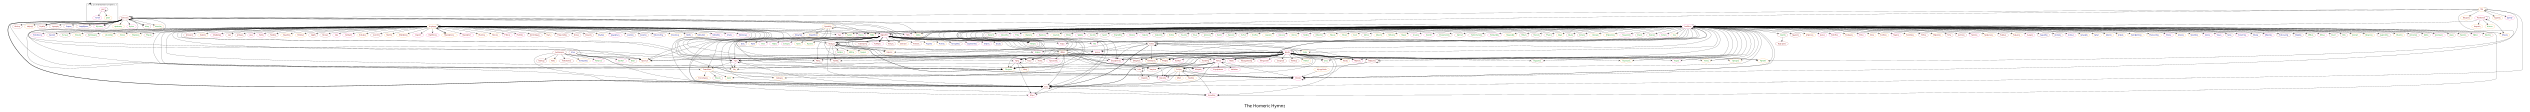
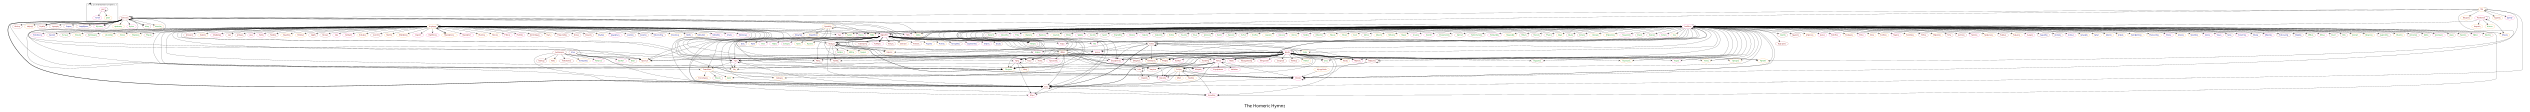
  digraph {
    fontname="Gentium Alt"
    fontsize=36
    label="The Homeric Hymns"
    labeljust=c
    labelloc=b
    splines=true
    node [color=brown fontcolor=red4 fontname="Gentium Alt" fontsize=14]
    edge [arrowhead=vee dir=forward]
    n1 [color=deeppink label=god]
    n2 [color=deeppink fontcolor=blue4 label=mortal]
    n3 [color=darkorange fontcolor=green4 label=place]
    n4 [color=deeppink label="Ἀθηναίη"]
    n5 [color=darkorange label="Ἀθήνη"]
    n6 [label="Ἀΐδης"]
    n7 [label="Ἀϊδωνεύς"]
    n8 [color=darkorange label="Ἀκάστη"]
    n9 [color=deeppink label="Ἀλφειός"]
    n10 [label="Ἀμφιτρίτη"]
    n11 [color=deeppink label="Ἀπόλλων"]
    n12 [color=deeppink label="Ἀργειφόντης"]
    n13 [color=deeppink label="Ἄρης"]
    n14 [label="Ἁρμονίη"]
    n15 [label="Ἄρτεμις"]
    n16 [color=deeppink label="Ἀσκληπιός"]
    n17 [label="Ἄτλας"]
    n18 [color=deeppink label="Ἀφροδίτη"]
    n19 [color=darkorange label="Βάγχειος"]
    n20 [label="Γαῖα"]
    n21 [color=darkorange label="Γαιήοχος"]
    n22 [color=deeppink label="Γαλαξαύρη"]
    n23 [color=darkorange label="Δελφίνιος"]
    n24 [color=darkorange label="Δημήτηρ"]
    n25 [label="Δηώ"]
    n26 [label="Διόνυσος"]
    n27 [color=deeppink label="Διώνη"]
    n28 [label="Διόσκουροι"]
    n29 [label="Δόλιχος"]
    n30 [color=deeppink label="Δώς"]
    n31 [color=deeppink label="Εἰλείθυια"]
    n32 [color=darkorange label="Ἑκάεργος"]
    n33 [color=deeppink label="Ἑκάτη"]
    n34 [color=darkorange label="Ἐννοσίγαιος"]
    n35 [label="Ἔρεβος"]
    n36 [color=darkorange label="Ἑρμείας"]
    n37 [color=deeppink label="Ἑρμῆς"]
    n38 [label="Ἑστίη"]
    n39 [color=darkorange label="Εὔμολπος"]
    n40 [color=deeppink label="Εὐρυφάεσσα"]
    n41 [label="Ζεύς"]
    n42 [color=deeppink label="Ἥβη"]
    n43 [color=deeppink label="Ἠέλιος"]
    n44 [color=darkorange label="Ἠλέκτρη"]
    n45 [color=darkorange label="Ἡρακλῆς"]
    n46 [color=deeppink label="Ἥρη"]
    n47 [label="Ἥφαιστος"]
    n48 [color=deeppink label="Θέμις"]
    n49 [color=deeppink label="Θέτις"]
    n50 [label="Θυώνη"]
    n51 [label="Ἰάμβη"]
    n52 [label="Ἰάνειρα"]
    n53 [color=deeppink label="Ἰάχη"]
    n54 [color=deeppink label="Ἶρις"]
    n55 [color=darkorange label="Καδμηΐς"]
    n56 [color=deeppink label="Καλλιόπη"]
    n57 [color=deeppink label="Καλλιρόη"]
    n58 [color=darkorange label="Καλυψώ"]
    n59 [label="Κάστωρ"]
    n60 [color=darkorange label="Κοῖος"]
    n61 [color=darkorange label="Κορωνίς"]
    n62 [color=deeppink label="Κρονίδης"]
    n63 [color=darkorange label="Κρονίων"]
    n64 [color=deeppink label="Κρόνος"]
    n65 [label="Κυπρογενής"]
    n66 [color=deeppink label="Κυθέρεια"]
    n67 [color=deeppink label="Κυλλήνη"]
    n68 [color=darkorange label="Κυλλήνιος"]
    n69 [color=darkorange label="Κύνθιος"]
    n70 [label="Κύπρις"]
    n71 [label="Λευκίππε"]
    n72 [color=darkorange label="Λήδη"]
    n73 [label="Λητοΐδης"]
    n74 [label="Λητώ"]
    n75 [color=deeppink label="Μαῖα"]
    n76 [color=darkorange label="Μαιάς"]
    n77 [label="Μεγαμηδείδης"]
    n78 [color=darkorange label="Μελίτη"]
    n79 [color=darkorange label="Μηλόβοσις"]
    n80 [color=darkorange label="Μήνη"]
    n81 [color=darkorange label="Μήτηρ Θεῶν"]
    n82 [color=deeppink label="Μνημοσύνη"]
    n83 [color=deeppink label="Μοῦσαι"]
    n84 [color=deeppink label="Νηρεύς"]
    n85 [color=darkorange label="Νίκη"]
    n86 [label="Ὀλυμπιάς"]
    n87 [label="Ὀλύμπιος"]
    n88 [color=deeppink label="Οὐρανίη"]
    n89 [label="Οὐρανός"]
    n90 [label="Παλλάς"]
    n91 [label="Πάλλας"]
    n92 [color=darkorange label="Πᾶν"]
    n93 [color=darkorange label="Πανδείη"]
    n94 [color=deeppink label="Παρθένιος"]
    n95 [color=darkorange label="Περσεφόνεια"]
    n96 [color=deeppink label="Περσεφόνη"]
    n97 [color=darkorange label="Πλοῦτος"]
    n98 [color=darkorange label="Πλουτώ"]
    n99 [label="Πολυδεύκης"]
    n100 [color=darkorange label="Ποσειδάων"]
    n101 [color=darkorange label="Ποσιδήϊος"]
    n102 [label="Πύθιος"]
    n103 [color=darkorange label="Ῥέη"]
    n104 [color=deeppink label="Ῥόδεια"]
    n105 [color=deeppink label="Ῥοδόπη"]
    n106 [color=darkorange label="Σειληνοί"]
    n107 [color=darkorange label="Σελήνη"]
    n108 [label="Σεμέλη"]
    n109 [color=darkorange label="Τελφοῦσα"]
    n110 [label="Τιθωνός"]
    n111 [label="Τιτήν"]
    n112 [label="Τριόπεος"]
    n113 [color=deeppink label="Τρίοπος"]
    n114 [label="Τριπτόλεμος"]
    n115 [color=deeppink label="Τριτογενής"]
    n116 [color=darkorange label="Τροφώνιος"]
    n117 [label="Τυρσηνός"]
    n118 [label="Τυφάων"]
    n119 [color=darkorange label="Τυφωεύς"]
    n120 [color=darkorange label="Τύχη"]
    n121 [label="Ὑπεριονίδης"]
    n122 [label="Ὑπερίων"]
    n123 [label="Φαινώ"]
    n124 [color=darkorange label="Φοῖβος"]
    n125 [color=darkorange label="Χάριτες"]
    n126 [color=deeppink label="Χίμαιρα"]
    n127 [color=deeppink label="Ὠκεανός"]
    n128 [label="Ὠκυρόη"]
    n129 [color=deeppink label="Ὧραι"]
    n130 [fontcolor=blue4 label="Ἀγαμήδης"]
    n131 [color=darkorange fontcolor=blue4 label="Ἀγχίσης"]
    n132 [color=darkorange fontcolor=blue4 label="Ἀδμήτη"]
    n133 [color=darkorange fontcolor=blue4 label="Αἰνείας"]
    n134 [fontcolor=blue4 label="Αἰνιῆνες"]
    n135 [color=deeppink fontcolor=blue4 label="Αἰολίων"]
    n136 [fontcolor=blue4 label="Ἀλκμήνη"]
    n137 [color=darkorange fontcolor=blue4 label="Ἀργυφέη"]
    n138 [color=darkorange fontcolor=blue4 label="Ἀρήνη"]
    n139 [color=darkorange fontcolor=blue4 label="Ἀζαντίς"]
    n140 [fontcolor=blue4 label="Γανυμήδης"]
    n141 [color=deeppink fontcolor=blue4 label="Δαρδανίδης"]
    n142 [color=darkorange fontcolor=blue4 label="Δηλιάς"]
    n143 [color=deeppink fontcolor=blue4 label="Δημοφόων"]
    n144 [fontcolor=blue4 label="Διοκλεύς"]
    n145 [fontcolor=blue4 label="Δίοκλος"]
    n146 [color=deeppink fontcolor=blue4 label="Δρύοψ"]
    n147 [color=darkorange fontcolor=blue4 label="Ἑκατηβελέτης"]
    n148 [color=darkorange fontcolor=blue4 label="Ἐλατιονίδης"]
    n149 [fontcolor=blue4 label="Ἐλευσινίδης"]
    n150 [color=darkorange fontcolor=blue4 label="Ἐλευσίνιος"]
    n151 [color=deeppink fontcolor=blue4 label="Ἐπειός"]
    n152 [color=darkorange fontcolor=blue4 label="Ἐργῖνος"]
    n153 [color=darkorange fontcolor=blue4 label="Ἐρευθεύς"]
    n154 [color=darkorange fontcolor=blue4 label="Εὐρυσθεύς"]
    n155 [fontcolor=blue4 label="Ἰάνθη"]
    n156 [color=deeppink fontcolor=blue4 label="Ἰαόνες"]
    n157 [fontcolor=blue4 label="Ἴκαρος"]
    n158 [color=deeppink fontcolor=blue4 label="Ἴσχυς"]
    n159 [color=darkorange fontcolor=blue4 label="Καλλιδίκη"]
    n160 [color=deeppink fontcolor=blue4 label="Καλλιθόη"]
    n161 [color=deeppink fontcolor=blue4 label="Κελεός"]
    n162 [fontcolor=blue4 label="Κρής"]
    n163 [color=deeppink fontcolor=blue4 label="Λεύκιππος"]
    n164 [fontcolor=blue4 label="Μάκαρ"]
    n165 [color=deeppink fontcolor=blue4 label="Μέροπες"]
    n166 [color=deeppink fontcolor=blue4 label="Μετάνειρα"]
    n167 [fontcolor=blue4 label="Χένος"]
    n168 [color=deeppink fontcolor=blue4 label="Ὀτρεύς"]
    n169 [color=deeppink fontcolor=blue4 label="Πολύξεινος"]
    n170 [fontcolor=blue4 label="Πυλοιγενής"]
    n171 [fontcolor=blue4 label="Τρῳάς"]
    n172 [fontcolor=blue4 label="Τρώς"]
    n173 [color=darkorange fontcolor=blue4 label="Τυνδαρίδης"]
    n174 [fontcolor=blue4 label="Ὑπερβόρεος"]
    n175 [color=darkorange fontcolor=blue4 label="Φλεγύς"]
    n176 [fontcolor=blue4 label="Φόρβας"]
    n177 [color=darkorange fontcolor=blue4 label="Φρύξ"]
    n178 [fontcolor=blue4 label="Χρυσηΐς"]
    n179 [fontcolor=green4 label="Ἀθῆναι"]
    n180 [color=deeppink fontcolor=green4 label="Ἀθόως"]
    n181 [color=darkorange fontcolor=green4 label="Αἰγαί"]
    n182 [fontcolor=green4 label="Αἰγίνη"]
    n183 [color=deeppink fontcolor=green4 label="Αἴγυπτος"]
    n184 [fontcolor=green4 label="Αἶπυ"]
    n185 [color=darkorange fontcolor=green4 label="Αἰσαγέη"]
    n186 [color=darkorange fontcolor=green4 label="Ἁλίαρτος"]
    n187 [fontcolor=green4 label="Ἀμάρυνθος"]
    n188 [fontcolor=green4 label="Ἄντρων"]
    n189 [color=darkorange fontcolor=green4 label="Ἀρκαδίη"]
    n190 [color=darkorange fontcolor=green4 label="Ἀτλαντίς"]
    n191 [fontcolor=green4 label="Αὐτοκάνη"]
    n192 [fontcolor=green4 label="Δελφοί"]
    n193 [fontcolor=green4 label="Δῆλος"]
    n194 [color=deeppink fontcolor=green4 label="Δουλίχιον"]
    n195 [color=darkorange fontcolor=green4 label="Δράκανος"]
    n196 [fontcolor=green4 label="Δύμη"]
    n197 [color=darkorange fontcolor=green4 label="Δώτιον"]
    n198 [fontcolor=green4 label="Εἰρεσίαι"]
    n199 [fontcolor=green4 label="Θεῶν"]
    n200 [color=darkorange fontcolor=green4 label="Ἐλευσίς"]
    n201 [fontcolor=green4 label="Ἑλικών"]
    n202 [color=deeppink fontcolor=green4 label="Εὔβοια"]
    n203 [fontcolor=green4 label="Εὔριπος"]
    n204 [fontcolor=green4 label="Εὐρώπη"]
    n205 [color=deeppink fontcolor=green4 label="Ζάκυνθος"]
    n206 [color=deeppink fontcolor=green4 label="Ἦλις"]
    n207 [color=darkorange fontcolor=green4 label="Θήβη"]
    n208 [color=darkorange fontcolor=green4 label="Θορικός"]
    n209 [color=deeppink fontcolor=green4 label="Θρηΐκιος"]
    n210 [color=deeppink fontcolor=green4 label="Θρύον"]
    n211 [color=darkorange fontcolor=green4 label="Ἰαωλκός"]
    n212 [color=deeppink fontcolor=green4 label="Ἴδη"]
    n213 [fontcolor=green4 label="Ἰθάκη"]
    n214 [color=deeppink fontcolor=green4 label="Ἴλιον"]
    n215 [color=deeppink fontcolor=green4 label="Ἴμβρος"]
    n216 [fontcolor=green4 label="Ἰνωπός"]
    n217 [fontcolor=green4 label="Ἰχναίη"]
    n218 [fontcolor=green4 label="Καλλίχορος"]
    n219 [fontcolor=green4 label="Κάρπαθος"]
    n220 [color=deeppink fontcolor=green4 label="Κήναιον"]
    n221 [color=deeppink fontcolor=green4 label="Κηφισίς"]
    n222 [fontcolor=green4 label="Κηφισσός"]
    n223 [color=deeppink fontcolor=green4 label="Κλάρος"]
    n224 [color=darkorange fontcolor=green4 label="Κλεισιδίκη"]
    n225 [color=darkorange fontcolor=green4 label="Κνίδος"]
    n226 [fontcolor=green4 label="Κνωσός"]
    n227 [fontcolor=green4 label="Κόως"]
    n228 [color=darkorange fontcolor=green4 label="Κρήτη"]
    n229 [fontcolor=green4 label="Κρίσαιος"]
    n230 [color=deeppink fontcolor=green4 label="Κρίση"]
    n231 [fontcolor=green4 label="Κρουνοί"]
    n232 [fontcolor=green4 label="Κυδνή"]
    n233 [color=darkorange fontcolor=green4 label="Κύνθος"]
    n234 [fontcolor=green4 label="Κύπρος"]
    n235 [color=darkorange fontcolor=green4 label="Κώρυκος"]
    n236 [color=deeppink fontcolor=green4 label="Λακωνίς"]
    n237 [color=darkorange fontcolor=green4 label="Λέκτος"]
    n238 [color=deeppink fontcolor=green4 label="Λέσβος"]
    n239 [fontcolor=green4 label="Λήλαντον"]
    n240 [color=darkorange fontcolor=green4 label="Λῆμνος"]
    n241 [color=darkorange fontcolor=green4 label="Λίλαια"]
    n242 [color=darkorange fontcolor=green4 label="Λυκίη"]
    n243 [fontcolor=green4 label="Μάλεια"]
    n244 [color=darkorange fontcolor=green4 label="Μέλης"]
    n245 [color=darkorange fontcolor=green4 label="Μῃονίη"]
    n246 [color=darkorange fontcolor=green4 label="Μίλητος"]
    n247 [color=darkorange fontcolor=green4 label="Μίμας"]
    n248 [color=deeppink fontcolor=green4 label="Μινώϊος"]
    n249 [color=deeppink fontcolor=green4 label="Μυκάλη"]
    n250 [fontcolor=green4 label="Μυκαλησσός"]
    n251 [color=darkorange fontcolor=green4 label="Νάξος"]
    n252 [fontcolor=green4 label="Νύση"]
    n253 [color=darkorange fontcolor=green4 label="Νύσιος"]
    n254 [fontcolor=green4 label="Ὀγχηστός"]
    n255 [color=darkorange fontcolor=green4 label="Ὄλυμπος"]
    n256 [fontcolor=green4 label="Ὀρτυγίη"]
    n257 [color=darkorange fontcolor=green4 label="Παρνησός"]
    n258 [color=deeppink fontcolor=green4 label="Πάρος"]
    n259 [color=deeppink fontcolor=green4 label="Πάφος"]
    n260 [fontcolor=green4 label="Πελοπόννησος"]
    n261 [color=deeppink fontcolor=green4 label="Πεπάρηθος"]
    n262 [color=darkorange fontcolor=green4 label="Περραιβοί"]
    n263 [color=darkorange fontcolor=green4 label="Πέρσαιος"]
    n264 [fontcolor=green4 label="Πήλιον"]
    n265 [fontcolor=green4 label="Πηνειός"]
    n266 [color=deeppink fontcolor=green4 label="Πιερίη"]
    n267 [color=darkorange fontcolor=green4 label="Πυθώ"]
    n268 [color=darkorange fontcolor=green4 label="Πυθών"]
    n269 [color=darkorange fontcolor=green4 label="Πύλος"]
    n270 [fontcolor=green4 label="Ῥάριος"]
    n271 [fontcolor=green4 label="Ῥήναια"]
    n272 [color=deeppink fontcolor=green4 label="Σαιδήνη"]
    n273 [color=deeppink fontcolor=green4 label="Σαλαμίς"]
    n274 [color=darkorange fontcolor=green4 label="Σάμη"]
    n275 [fontcolor=green4 label="Σάμος"]
    n276 [fontcolor=green4 label="Σκῦρος"]
    n277 [color=darkorange fontcolor=green4 label="Σμύρνη"]
    n278 [fontcolor=green4 label="Στύξ"]
    n279 [color=darkorange fontcolor=green4 label="Ταίναρος"]
    n280 [color=darkorange fontcolor=green4 label="Τάρταρος"]
    n281 [color=deeppink fontcolor=green4 label="Ταΰγετος"]
    n282 [color=darkorange fontcolor=green4 label="Τελφούσιος"]
    n283 [color=deeppink fontcolor=green4 label="Τευμησσός"]
    n284 [color=darkorange fontcolor=green4 label="Τροίη"]
    n285 [fontcolor=green4 label="Φεραί"]
    n286 [color=darkorange fontcolor=green4 label="Φοινίκη"]
    n287 [color=darkorange fontcolor=green4 label="Φρυγίη"]
    n288 [fontcolor=green4 label="Φώκαια"]
    n289 [color=deeppink fontcolor=green4 label="Χαλκίς"]
    n290 [color=darkorange fontcolor=green4 label="Χίος"]
    n291 [fontcolor=green4 label="Ὠκαλέη"]
    subgraph cluster_1 {
      fontsize=14
      label=<<font face="Gentium Alt Italic">x</font> → <font face="Gentium Alt Italic">y</font>: <font face="Gentium Alt Italic">y</font> is mentioned in a hymn to <font face="Gentium Alt Italic">x</font>.>
      labelloc=t
      subgraph sub_2 {
        fontsize=14
        label=<<font face="Gentium Alt Italic">x</font> → <font face="Gentium Alt Italic">y</font>: <font face="Gentium Alt Italic">y</font> is mentioned in a hymn to <font face="Gentium Alt Italic">x</font>.>
        labelloc=t
        n1
      }
      subgraph sub_3 {
        fontsize=14
        label=<<font face="Gentium Alt Italic">x</font> → <font face="Gentium Alt Italic">y</font>: <font face="Gentium Alt Italic">y</font> is mentioned in a hymn to <font face="Gentium Alt Italic">x</font>.>
        labelloc=t
        n2
      }
      subgraph sub_4 {
        fontsize=14
        label=<<font face="Gentium Alt Italic">x</font> → <font face="Gentium Alt Italic">y</font>: <font face="Gentium Alt Italic">y</font> is mentioned in a hymn to <font face="Gentium Alt Italic">x</font>.>
        labelloc=t
        n3
      }
    }
    subgraph sub_5 {
      n4
      n5
      n6
      n7
      n8
      n9
      n10
      n11
      n12
      n13
      n14
      n15
      n16
      n17
      n18
      n19
      n20
      n21
      n22
      n23
      n24
      n25
      n26
      n27
      n28
      n29
      n30
      n31
      n32
      n33
      n34
      n35
      n36
      n37
      n38
      n39
      n40
      n41
      n42
      n43
      n44
      n45
      n46
      n47
      n48
      n49
      n50
      n51
      n52
      n53
      n54
      n55
      n56
      n57
      n58
      n59
      n60
      n61
      n62
      n63
      n64
      n65
      n66
      n67
      n68
      n69
      n70
      n71
      n72
      n73
      n74
      n75
      n76
      n77
      n78
      n79
      n80
      n81
      n82
      n83
      n84
      n85
      n86
      n87
      n88
      n89
      n90
      n91
      n92
      n93
      n94
      n95
      n96
      n97
      n98
      n99
      n100
      n101
      n102
      n103
      n104
      n105
      n106
      n107
      n108
      n109
      n110
      n111
      n112
      n113
      n114
      n115
      n116
      n117
      n118
      n119
      n120
      n121
      n122
      n123
      n124
      n125
      n126
      n127
      n128
      n129
    }
    subgraph sub_6 {
      n130
      n131
      n132
      n133
      n134
      n135
      n136
      n137
      n138
      n139
      n140
      n141
      n142
      n143
      n144
      n145
      n146
      n147
      n148
      n149
      n150
      n151
      n152
      n153
      n154
      n155
      n156
      n157
      n158
      n159
      n160
      n161
      n162
      n163
      n164
      n165
      n166
      n167
      n168
      n169
      n170
      n171
      n172
      n173
      n174
      n175
      n176
      n177
      n178
    }
    subgraph sub_7 {
      n179
      n180
      n181
      n182
      n183
      n184
      n185
      n186
      n187
      n188
      n189
      n190
      n191
      n192
      n193
      n194
      n195
      n196
      n197
      n198
      n199
      n200
      n201
      n202
      n203
      n204
      n205
      n206
      n207
      n208
      n209
      n210
      n211
      n212
      n213
      n214
      n215
      n216
      n217
      n218
      n219
      n220
      n221
      n222
      n223
      n224
      n225
      n226
      n227
      n228
      n229
      n230
      n231
      n232
      n233
      n234
      n235
      n236
      n237
      n238
      n239
      n240
      n241
      n242
      n243
      n244
      n245
      n246
      n247
      n248
      n249
      n250
      n251
      n252
      n253
      n254
      n255
      n256
      n257
      n258
      n259
      n260
      n261
      n262
      n263
      n264
      n265
      n266
      n267
      n268
      n269
      n270
      n271
      n272
      n273
      n274
      n275
      n276
      n277
      n278
      n279
      n280
      n281
      n282
      n283
      n284
      n285
      n286
      n287
      n288
      n289
      n290
      n291
    }
    n1 -> n1
    n1 -> n2
    n1 -> n3
    n5 -> n4 [penwidth=2]
    n5 -> n13
    n5 -> n17
    n5 -> n41
    n5 -> n67
    n5 -> n68
    n5 -> n90
    n5 -> n115
    n5 -> n122
    n5 -> n124
    n5 -> n255
    n11 -> n5
    n11 -> n9
-   n291 -> n10
+   n11 -> n10
    n11 -> n11
    n11 -> n12
    n11 -> n13
    n11 -> n14
    n11 -> n15
    n11 -> n18
    n11 -> n23
    n11 -> n27
    n11 -> n31
    n11 -> n32
    n11 -> n41
    n11 -> n42
    n11 -> n43
    n11 -> n46
    n11 -> n47
    n11 -> n48
    n11 -> n49
    n11 -> n54
    n11 -> n60
    n11 -> n62
    n11 -> n64
    n11 -> n69
    n11 -> n74
    n11 -> n83
    n11 -> n84
    n11 -> n87
    n11 -> n101
    n11 -> n102
    n11 -> n103
    n11 -> n109
    n11 -> n111
    n11 -> n112
    n11 -> n113
    n11 -> n116
    n11 -> n118
    n11 -> n119
    n11 -> n122
    n11 -> n124 [penwidth=2]
    n11 -> n125
    n11 -> n126
    n11 -> n129
    n11 -> n130
    n11 -> n134
    n11 -> n135
    n11 -> n137
    n11 -> n138
    n11 -> n139
    n11 -> n142
    n11 -> n147
    n11 -> n148
    n11 -> n151
    n11 -> n152
    n11 -> n153
    n11 -> n156
    n11 -> n158
    n11 -> n162
    n11 -> n163
    n11 -> n164
    n11 -> n165
    n11 -> n170
    n11 -> n175
    n11 -> n176
    n11 -> n179
    n11 -> n180
    n11 -> n181
    n11 -> n182
    n11 -> n184
    n11 -> n185
    n11 -> n186
    n11 -> n187
    n11 -> n190
    n11 -> n191
    n11 -> n193
    n11 -> n194
    n11 -> n196
    n11 -> n198
    n11 -> n202
    n11 -> n203
    n11 -> n204
    n11 -> n205
    n11 -> n206
    n11 -> n207
    n11 -> n208
    n11 -> n209
    n11 -> n211
    n11 -> n212
    n11 -> n213
    n11 -> n215
    n11 -> n216
    n11 -> n217
    n11 -> n219
    n11 -> n220
    n11 -> n221
    n11 -> n222
    n11 -> n223
    n11 -> n225
    n11 -> n226
    n11 -> n227
    n11 -> n228
    n11 -> n229
    n11 -> n230
    n11 -> n231
    n11 -> n232
    n11 -> n233
    n11 -> n235
    n11 -> n236
    n11 -> n237
    n11 -> n238
    n11 -> n239
    n11 -> n240
    n11 -> n241
    n11 -> n242
    n11 -> n243
    n11 -> n245
    n11 -> n246
    n11 -> n247
    n11 -> n248
    n11 -> n249
    n11 -> n250
    n11 -> n251
    n11 -> n254
    n11 -> n255
    n11 -> n256
    n11 -> n257
    n11 -> n258
    n11 -> n260
    n11 -> n261
    n11 -> n262
    n11 -> n264
    n11 -> n265
    n11 -> n266
    n11 -> n267
    n11 -> n269
    n11 -> n271
    n11 -> n274
    n11 -> n275
    n11 -> n276
    n11 -> n278
    n11 -> n279
    n11 -> n280
    n11 -> n282
    n11 -> n283
    n11 -> n285
    n11 -> n288
    n11 -> n289
    n11 -> n290
    n11 -> n291
    n13 -> n13
    n13 -> n48
    n13 -> n85
    n13 -> n255
    n15 -> n11 [penwidth=2]
    n15 -> n15 [penwidth=2]
    n15 -> n41
    n15 -> n74
    n15 -> n83 [penwidth=2]
    n15 -> n90
    n15 -> n125
    n15 -> n192
    n15 -> n223
    n15 -> n244
    n15 -> n277
    n16 -> n11
    n16 -> n16
    n16 -> n61
    n16 -> n175
    n16 -> n197
    n18 -> n5
    n18 -> n6
    n18 -> n11
    n18 -> n12
    n18 -> n13
    n18 -> n15
    n18 -> n18 [penwidth=2]
    n18 -> n37
    n18 -> n38
    n18 -> n41
    n18 -> n46
    n18 -> n48
    n18 -> n63
    n18 -> n64
    n18 -> n65
    n18 -> n66 [penwidth=3]
    n18 -> n70
    n18 -> n74
    n18 -> n83
    n18 -> n100
    n18 -> n103
    n18 -> n106
    n18 -> n110
    n18 -> n125
    n18 -> n127
    n18 -> n129
    n18 -> n131
    n18 -> n133
    n18 -> n140
    n18 -> n141
    n18 -> n168
    n18 -> n171
    n18 -> n172
    n18 -> n177
    n18 -> n212
    n18 -> n214
    n18 -> n234
    n18 -> n234
    n18 -> n234
    n18 -> n259
    n18 -> n273
    n18 -> n284
    n18 -> n287
    n20 -> n20
    n20 -> n89
    n24 -> n6
    n24 -> n7
    n24 -> n8
    n24 -> n12
    n24 -> n15
    n24 -> n18
    n24 -> n20
    n24 -> n22
    n24 -> n24 [penwidth=2]
    n24 -> n25
    n24 -> n29
    n24 -> n30
    n24 -> n33
    n24 -> n35
    n24 -> n39
    n24 -> n41
    n24 -> n43
    n24 -> n44
    n24 -> n51
    n24 -> n52
    n24 -> n53
    n24 -> n54
    n24 -> n57
    n24 -> n58
    n24 -> n62
    n24 -> n63
    n24 -> n64
    n24 -> n71
    n24 -> n78
    n24 -> n79
    n24 -> n87
    n24 -> n88
    n24 -> n90
    n24 -> n94
    n24 -> n95 [penwidth=2]
    n24 -> n96
    n24 -> n97
    n24 -> n98
    n24 -> n103
    n24 -> n104
    n24 -> n105
    n24 -> n114
    n24 -> n120
    n24 -> n121
    n24 -> n122
    n24 -> n123
    n24 -> n127
    n24 -> n128
    n24 -> n132
    n24 -> n143
    n24 -> n144
    n24 -> n145
    n24 -> n149
    n24 -> n150
    n24 -> n155
    n24 -> n159
    n24 -> n160
    n24 -> n161
    n24 -> n166
    n24 -> n169
    n24 -> n178
    n24 -> n188
    n24 -> n200
    n24 -> n218
    n24 -> n224
    n24 -> n228
    n24 -> n253
    n24 -> n255
    n24 -> n258
    n24 -> n263
    n24 -> n270
    n24 -> n278
    n26 -> n9
    n26 -> n11
    n26 -> n26 [penwidth=3]
    n26 -> n41 [penwidth=3]
    n26 -> n46
    n26 -> n50
    n26 -> n55
    n26 -> n63
    n26 -> n100
    n26 -> n108 [penwidth=3]
    n26 -> n117
    n26 -> n157
    n26 -> n174
    n26 -> n183
    n26 -> n183
    n26 -> n195
    n26 -> n207
    n26 -> n210
    n26 -> n234
    n26 -> n251
    n26 -> n252
    n26 -> n252
    n26 -> n255
    n26 -> n286
    n28 -> n41
    n28 -> n59
    n28 -> n63
    n28 -> n72
    n28 -> n83
    n28 -> n99
    n28 -> n173
    n28 -> n281
    n37 -> n6
    n37 -> n9
    n37 -> n11
    n37 -> n12 [penwidth=2]
    n37 -> n21
    n37 -> n37 [penwidth=2]
    n37 -> n41 [penwidth=2]
    n37 -> n43
    n37 -> n46 [penwidth=2]
    n37 -> n47
    n37 -> n62
    n37 -> n63 [penwidth=2]
    n37 -> n67
    n37 -> n68
    n37 -> n73
    n37 -> n74
    n37 -> n75 [penwidth=2]
    n37 -> n76 [penwidth=2]
    n37 -> n77
    n37 -> n82
    n37 -> n83
    n37 -> n86
    n37 -> n87
    n37 -> n91
    n37 -> n107
    n37 -> n124
    n37 -> n127
    n37 -> n189 [penwidth=2]
    n37 -> n254
    n37 -> n255
    n37 -> n257
    n37 -> n266
    n37 -> n268
    n37 -> n269
    n37 -> n278
    n37 -> n280
    n38 -> n11
    n38 -> n12
    n38 -> n37
    n38 -> n38 [penwidth=2]
    n38 -> n41 [penwidth=2]
    n38 -> n64
    n38 -> n68
    n38 -> n76
    n38 -> n267
    n41 -> n41
    n41 -> n48
    n41 -> n62
    n43 -> n20
    n43 -> n40
    n43 -> n41
    n43 -> n43
    n43 -> n56
    n43 -> n83
    n43 -> n89
    n43 -> n107
    n43 -> n122
    n43 -> n127
    n45 -> n41
    n45 -> n42
    n45 -> n45
    n45 -> n63
    n45 -> n136
    n45 -> n154
    n45 -> n207
    n45 -> n255
    n46 -> n41
    n46 -> n46
    n46 -> n100
    n46 -> n103
    n46 -> n255
    n47 -> n4
    n47 -> n47
    n47 -> n83
    n81 -> n83
    n83 -> n11
    n83 -> n41
    n83 -> n83
    n92 -> n19
    n92 -> n26
    n92 -> n36
    n92 -> n41
    n92 -> n83
    n92 -> n92
    n92 -> n146
    n92 -> n189
    n92 -> n255
    n100 -> n21
    n100 -> n34
    n100 -> n181
    n100 -> n201
    n107 -> n41
    n107 -> n62
    n107 -> n80
    n107 -> n83
    n107 -> n93
    n107 -> n107
    n107 -> n127
    n167 -> n41
    n167 -> n46
    n167 -> n199
    n167 -> n272
  }
